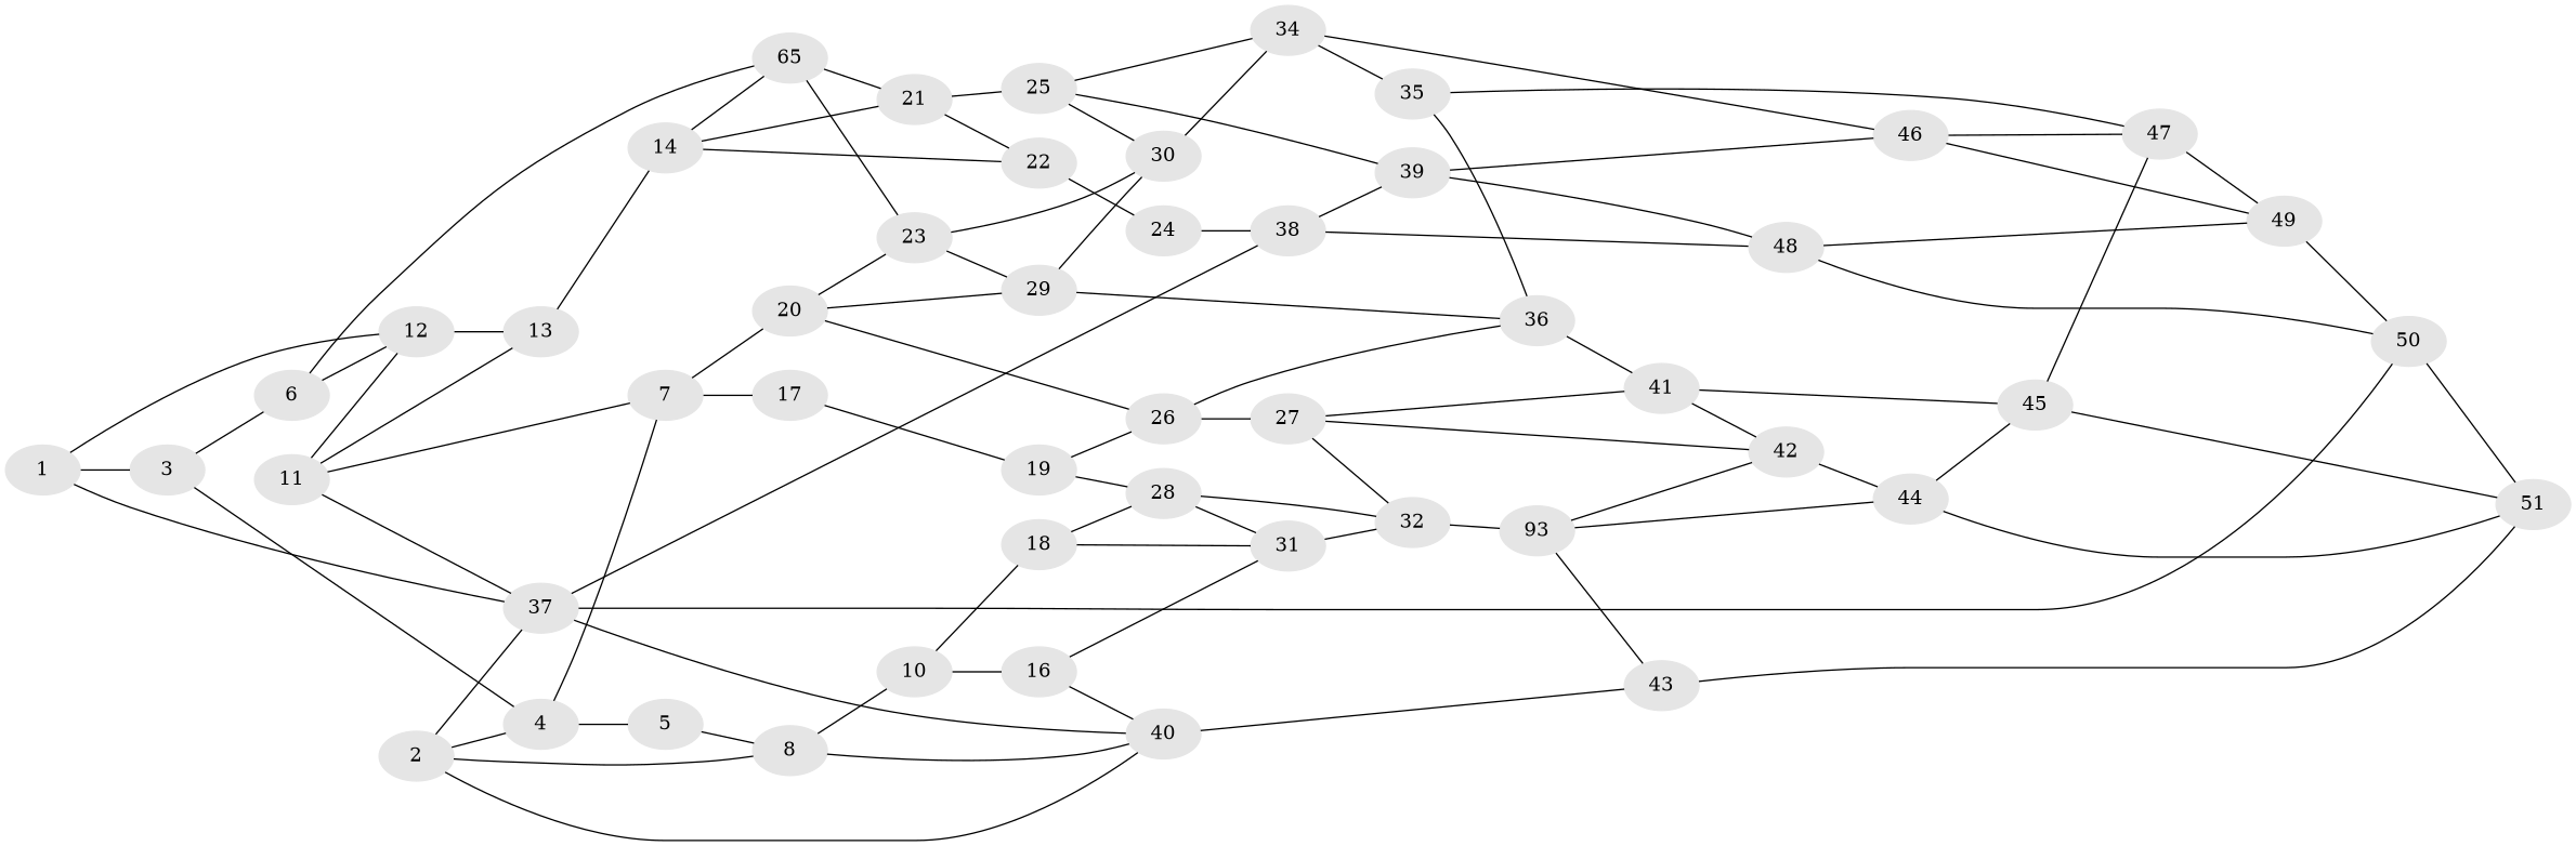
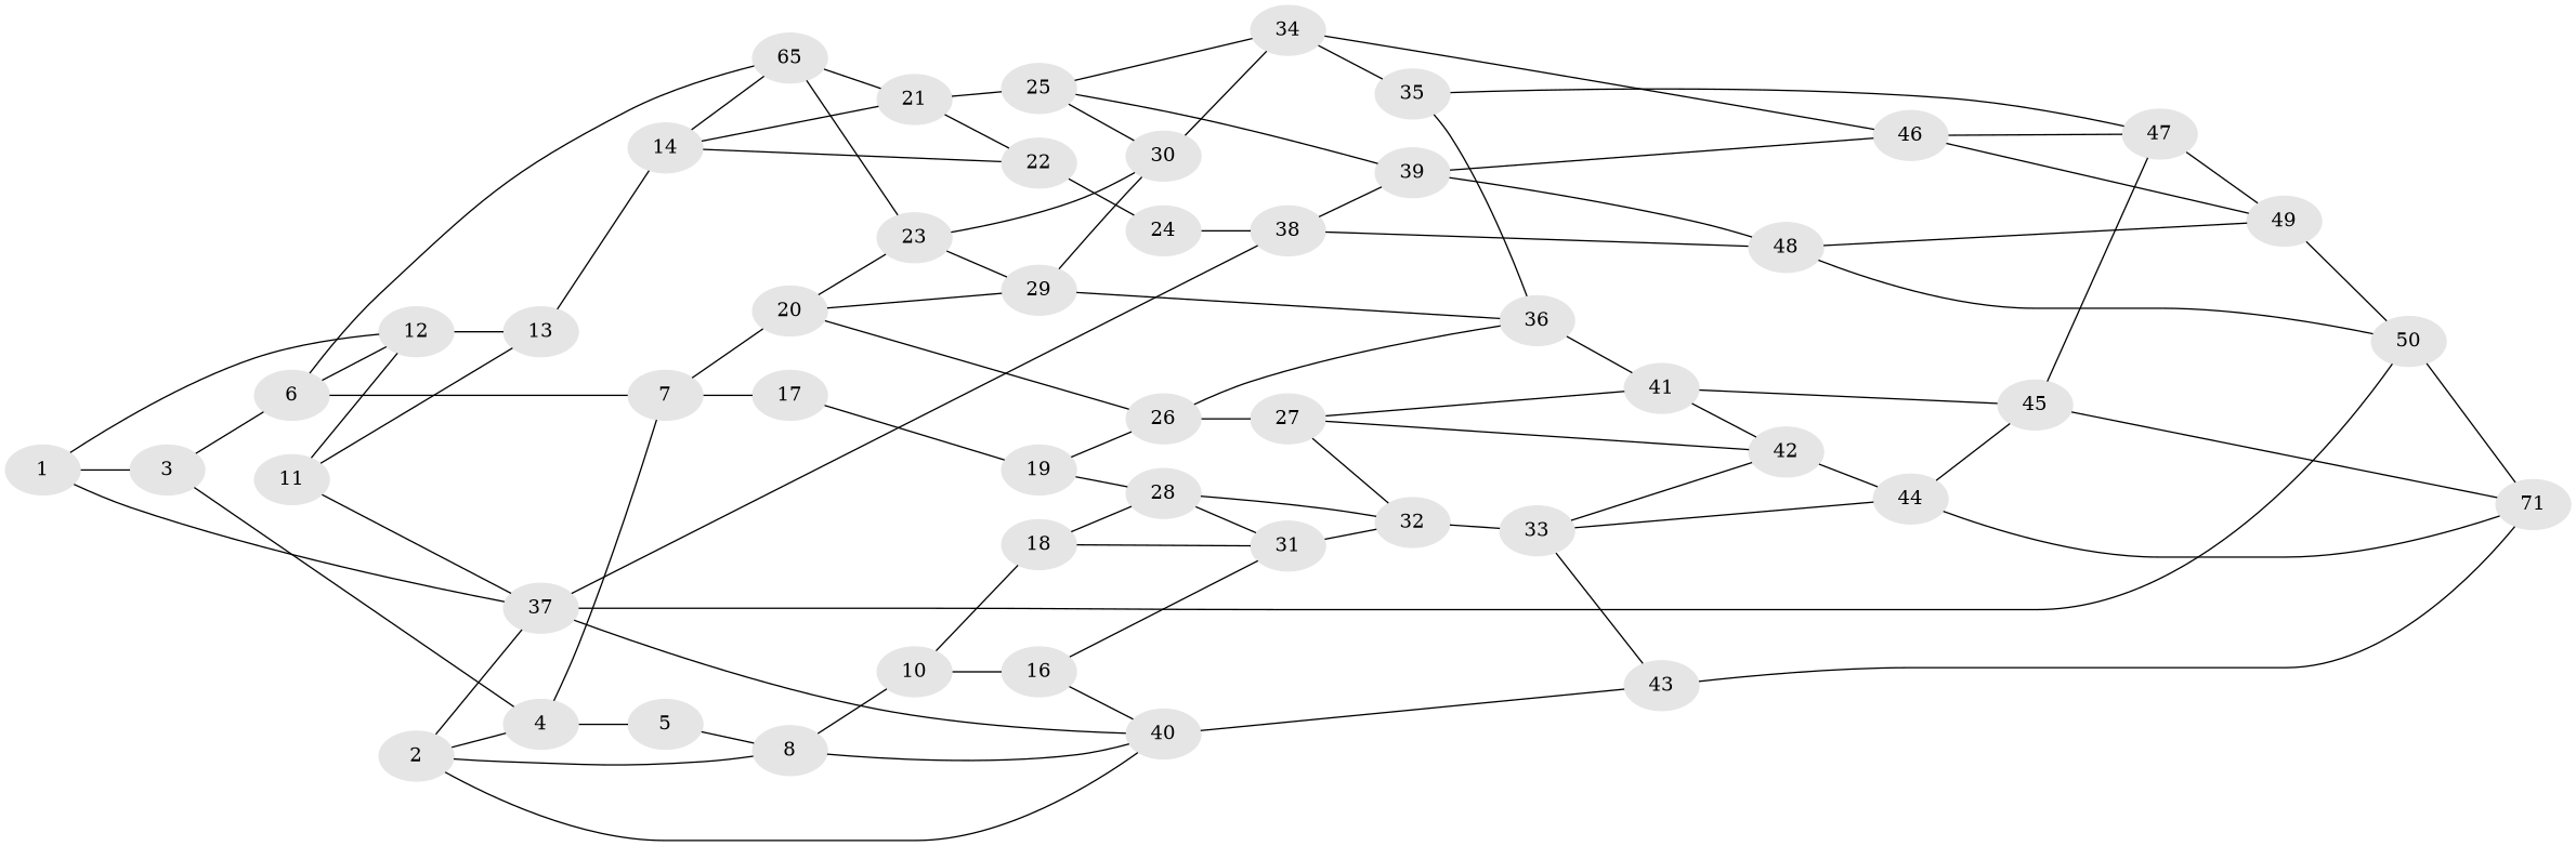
  graph {
    rankdir=LR
    node [color=gray90 style=filled]
    edge [weight=1.0]
    1
    3
    12
    37
    4
    6
    13
    40
    38
    50
    2
    8
    5
    7
    10
    43
    n17 [label=65]
    17
    20
    21
    23
    19
    26
    29
    16
    18
    31
    28
    11
    14
    24
    22
    25
    30
    32
    27
    36
    34
    39
    48
    35
    46
    41
    42
-   33 [label=93]
+   33
    45
    44
-   51
+   51 [label=71]
    47
    49
    1 -- 3
    1 -- 12
    1 -- 37
    3 -- 4
    3 -- 6
    12 -- 13
    37 -- 40
    37 -- 38
    37 -- 50
    4 -- 5
    4 -- 7
    6 -- 12
-   11 -- 7
+   6 -- 7
    6 -- n17
    13 -- 14
    40 -- 43 [weight=2.0]
    38 -- 39
    38 -- 48
    50 -- 51
    2 -- 37
    2 -- 4
    2 -- 40
    2 -- 8
    8 -- 40
    8 -- 10
    5 -- 8
    7 -- 17
    7 -- 20
    10 -- 16
    10 -- 18
    43 -- 51
    n17 -- 21
    n17 -- 23
    17 -- 19
    20 -- 23
    20 -- 26
    20 -- 29
    21 -- 22
    21 -- 25
    23 -- 29
    23 -- 30
    19 -- 26
    19 -- 28
    26 -- 27
    26 -- 36
    29 -- 30
    29 -- 36
    16 -- 40
    16 -- 31
    18 -- 31
    18 -- 28
    31 -- 32
    28 -- 31
    28 -- 32
    11 -- 12
    11 -- 37
    11 -- 13
    14 -- n17
    14 -- 21
    14 -- 22
    24 -- 38
    22 -- 24 [weight=2.0]
    25 -- 30
    25 -- 34
    25 -- 39
    30 -- 34
    32 -- 33
    27 -- 32
    27 -- 41
    27 -- 42
    36 -- 41
    34 -- 35
    34 -- 46
    39 -- 48
    39 -- 46
    48 -- 50
    48 -- 49
    35 -- 36
    35 -- 47
    46 -- 47
    46 -- 49
    41 -- 42
    41 -- 45
    42 -- 44
    33 -- 43
    33 -- 42
    33 -- 44
    45 -- 51
    45 -- 47
    44 -- 45
    44 -- 51
    47 -- 49
    49 -- 50
  }
